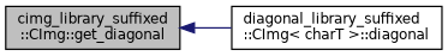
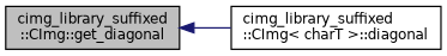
  digraph {
    rankdir=LR
    node [color=black fontname=Helvetica fontsize=10 shape=record style=filled]
    n1 [fillcolor=grey75 fontcolor=black height=0.2 label="cimg_library_suffixed\l::CImg::get_diagonal" width=0.4]
-   n2 [fillcolor=white height=0.2 label="diagonal_library_suffixed\l::CImg\< charT \>::diagonal" width=0.4]
+   n2 [fillcolor=white height=0.2 label="cimg_library_suffixed\l::CImg\< charT \>::diagonal" width=0.4]
    n1 -> n2 [color=midnightblue dir=back fontname=Helvetica fontsize=10 labelfontname=Helvetica labelfontsize=10 style=solid]
  }
